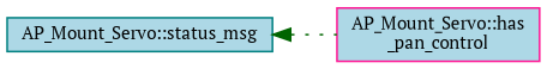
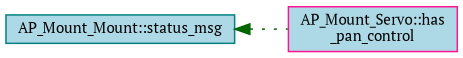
  digraph {
    rankdir=LR
    fontname="PT Serif"
    node [fillcolor=lightblue fontname="PT Serif" fontsize=10 shape=record style=filled]
-   n1 [color=teal fontcolor=black height=0.2 label="AP_Mount_Servo::status_msg" width=0.4]
+   n1 [color=teal fontcolor=black height=0.2 label="AP_Mount_Mount::status_msg" width=0.4]
    n2 [color=deeppink height=0.2 label="AP_Mount_Servo::has\l_pan_control" width=0.4]
    n1 -> n2 [color=darkgreen dir=back fontname="PT Serif" fontsize=10 labelfontname=Helvetica labelfontsize=10 style=dotted]
  }
